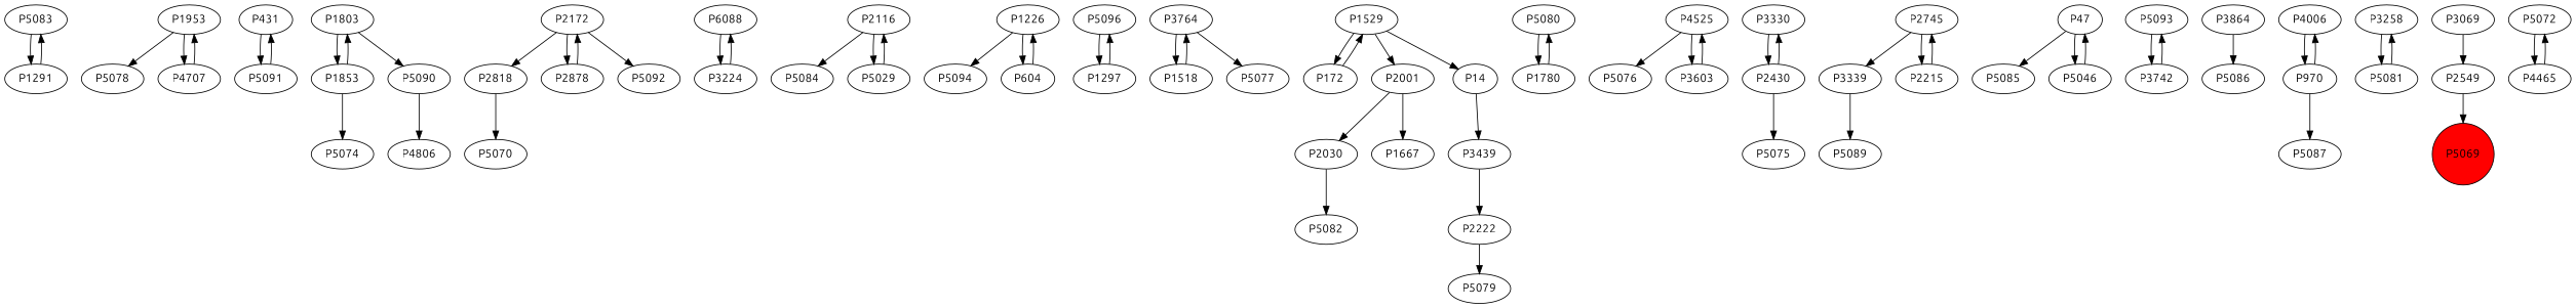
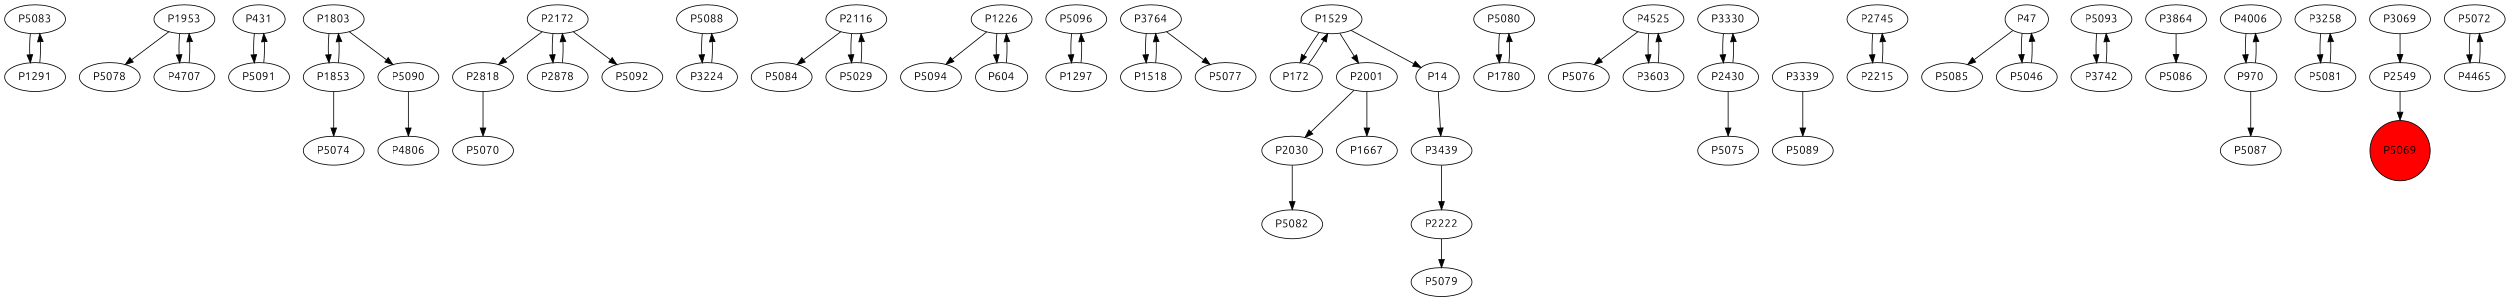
  digraph {
    fontname=Ubuntu
    node [fontname=Ubuntu]
    edge [fontname=Ubuntu]
    P5083
    P1291
    P1953
    P5078
    P4707
    P431
    P5091
    P1803
    P1853
    P5090
    P5074
    P4806
    P2818
    P5070
    P2172
    P2878
    P5092
-   P5088 [label=P6088]
+   P5088
    P3224
    P2116
    P5084
    P5029
    P1226
    P5094
    P604
    P5096
    P1297
    P3764
    P1518
    P5077
    P2001
    P2030
    P1667
    P5082
    P2222
    P5079
    P5080
    P1780
    n39 [label=P4525]
    P5076
    P3603
    P3330
    P2430
    P5075
    P3339
    P5089
    P47
    P5085
    P5046
    P2745
    P2215
    P5093
    P3742
    P172
    P1529
    P14
    P3439
    P3864
    P5086
    P4006
    P970
    P5087
    P3258
    P5081
    P3069
    P2549
    P5069 [fillcolor=red shape=circle style=filled]
    P5072
    P4465
    P5083 -> P1291
    P1291 -> P5083
    P1953 -> P5078
    P1953 -> P4707
    P4707 -> P1953
    P431 -> P5091
    P5091 -> P431
    P1803 -> P1853
    P1803 -> P5090
    P1853 -> P1803
    P1853 -> P5074
    P5090 -> P4806
    P2818 -> P5070
    P2172 -> P2818
    P2172 -> P2878
    P2172 -> P5092
    P2878 -> P2172
    P5088 -> P3224
    P3224 -> P5088
    P2116 -> P5084
    P2116 -> P5029
    P5029 -> P2116
    P1226 -> P5094
    P1226 -> P604
    P604 -> P1226
    P5096 -> P1297
    P1297 -> P5096
    P3764 -> P1518
    P3764 -> P5077
    P1518 -> P3764
    P2001 -> P2030
    P2001 -> P1667
    P2030 -> P5082
    P2222 -> P5079
    P5080 -> P1780
    P1780 -> P5080
    n39 -> P5076
    n39 -> P3603
    P3603 -> n39
    P3330 -> P2430
    P2430 -> P3330
    P2430 -> P5075
    P3339 -> P5089
    P47 -> P5085
    P47 -> P5046
    P5046 -> P47
-   P2745 -> P3339
    P2745 -> P2215
    P2215 -> P2745
    P5093 -> P3742
    P3742 -> P5093
    P172 -> P1529
    P1529 -> P2001
    P1529 -> P172
    P1529 -> P14
    P14 -> P3439
    P3439 -> P2222
    P3864 -> P5086
    P4006 -> P970
    P970 -> P4006
    P970 -> P5087
    P3258 -> P5081
    P5081 -> P3258
    P3069 -> P2549
    P2549 -> P5069
    P5072 -> P4465
    P4465 -> P5072
  }
